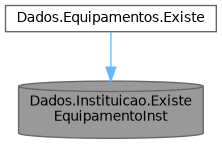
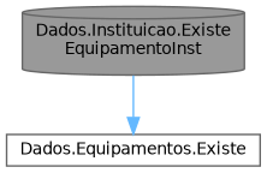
  digraph {
    rankdir=TB
    node [fontname=Helvetica fontsize=10 style=filled]
    n1 [color=gray40 fillcolor=grey60 fontcolor=black height=0.2 label="Dados.Instituicao.Existe\lEquipamentoInst" shape=cylinder width=0.4]
    n2 [color=grey40 fillcolor=white height=0.2 label="Dados.Equipamentos.Existe" shape=box width=0.4]
-   n2 -> n1 [color=steelblue1 fontname=Helvetica fontsize=10 labelfontname=Helvetica labelfontsize=10 style=solid]
+   n1 -> n2 [color=steelblue1 fontname=Helvetica fontsize=10 labelfontname=Helvetica labelfontsize=10 style=solid]
  }
